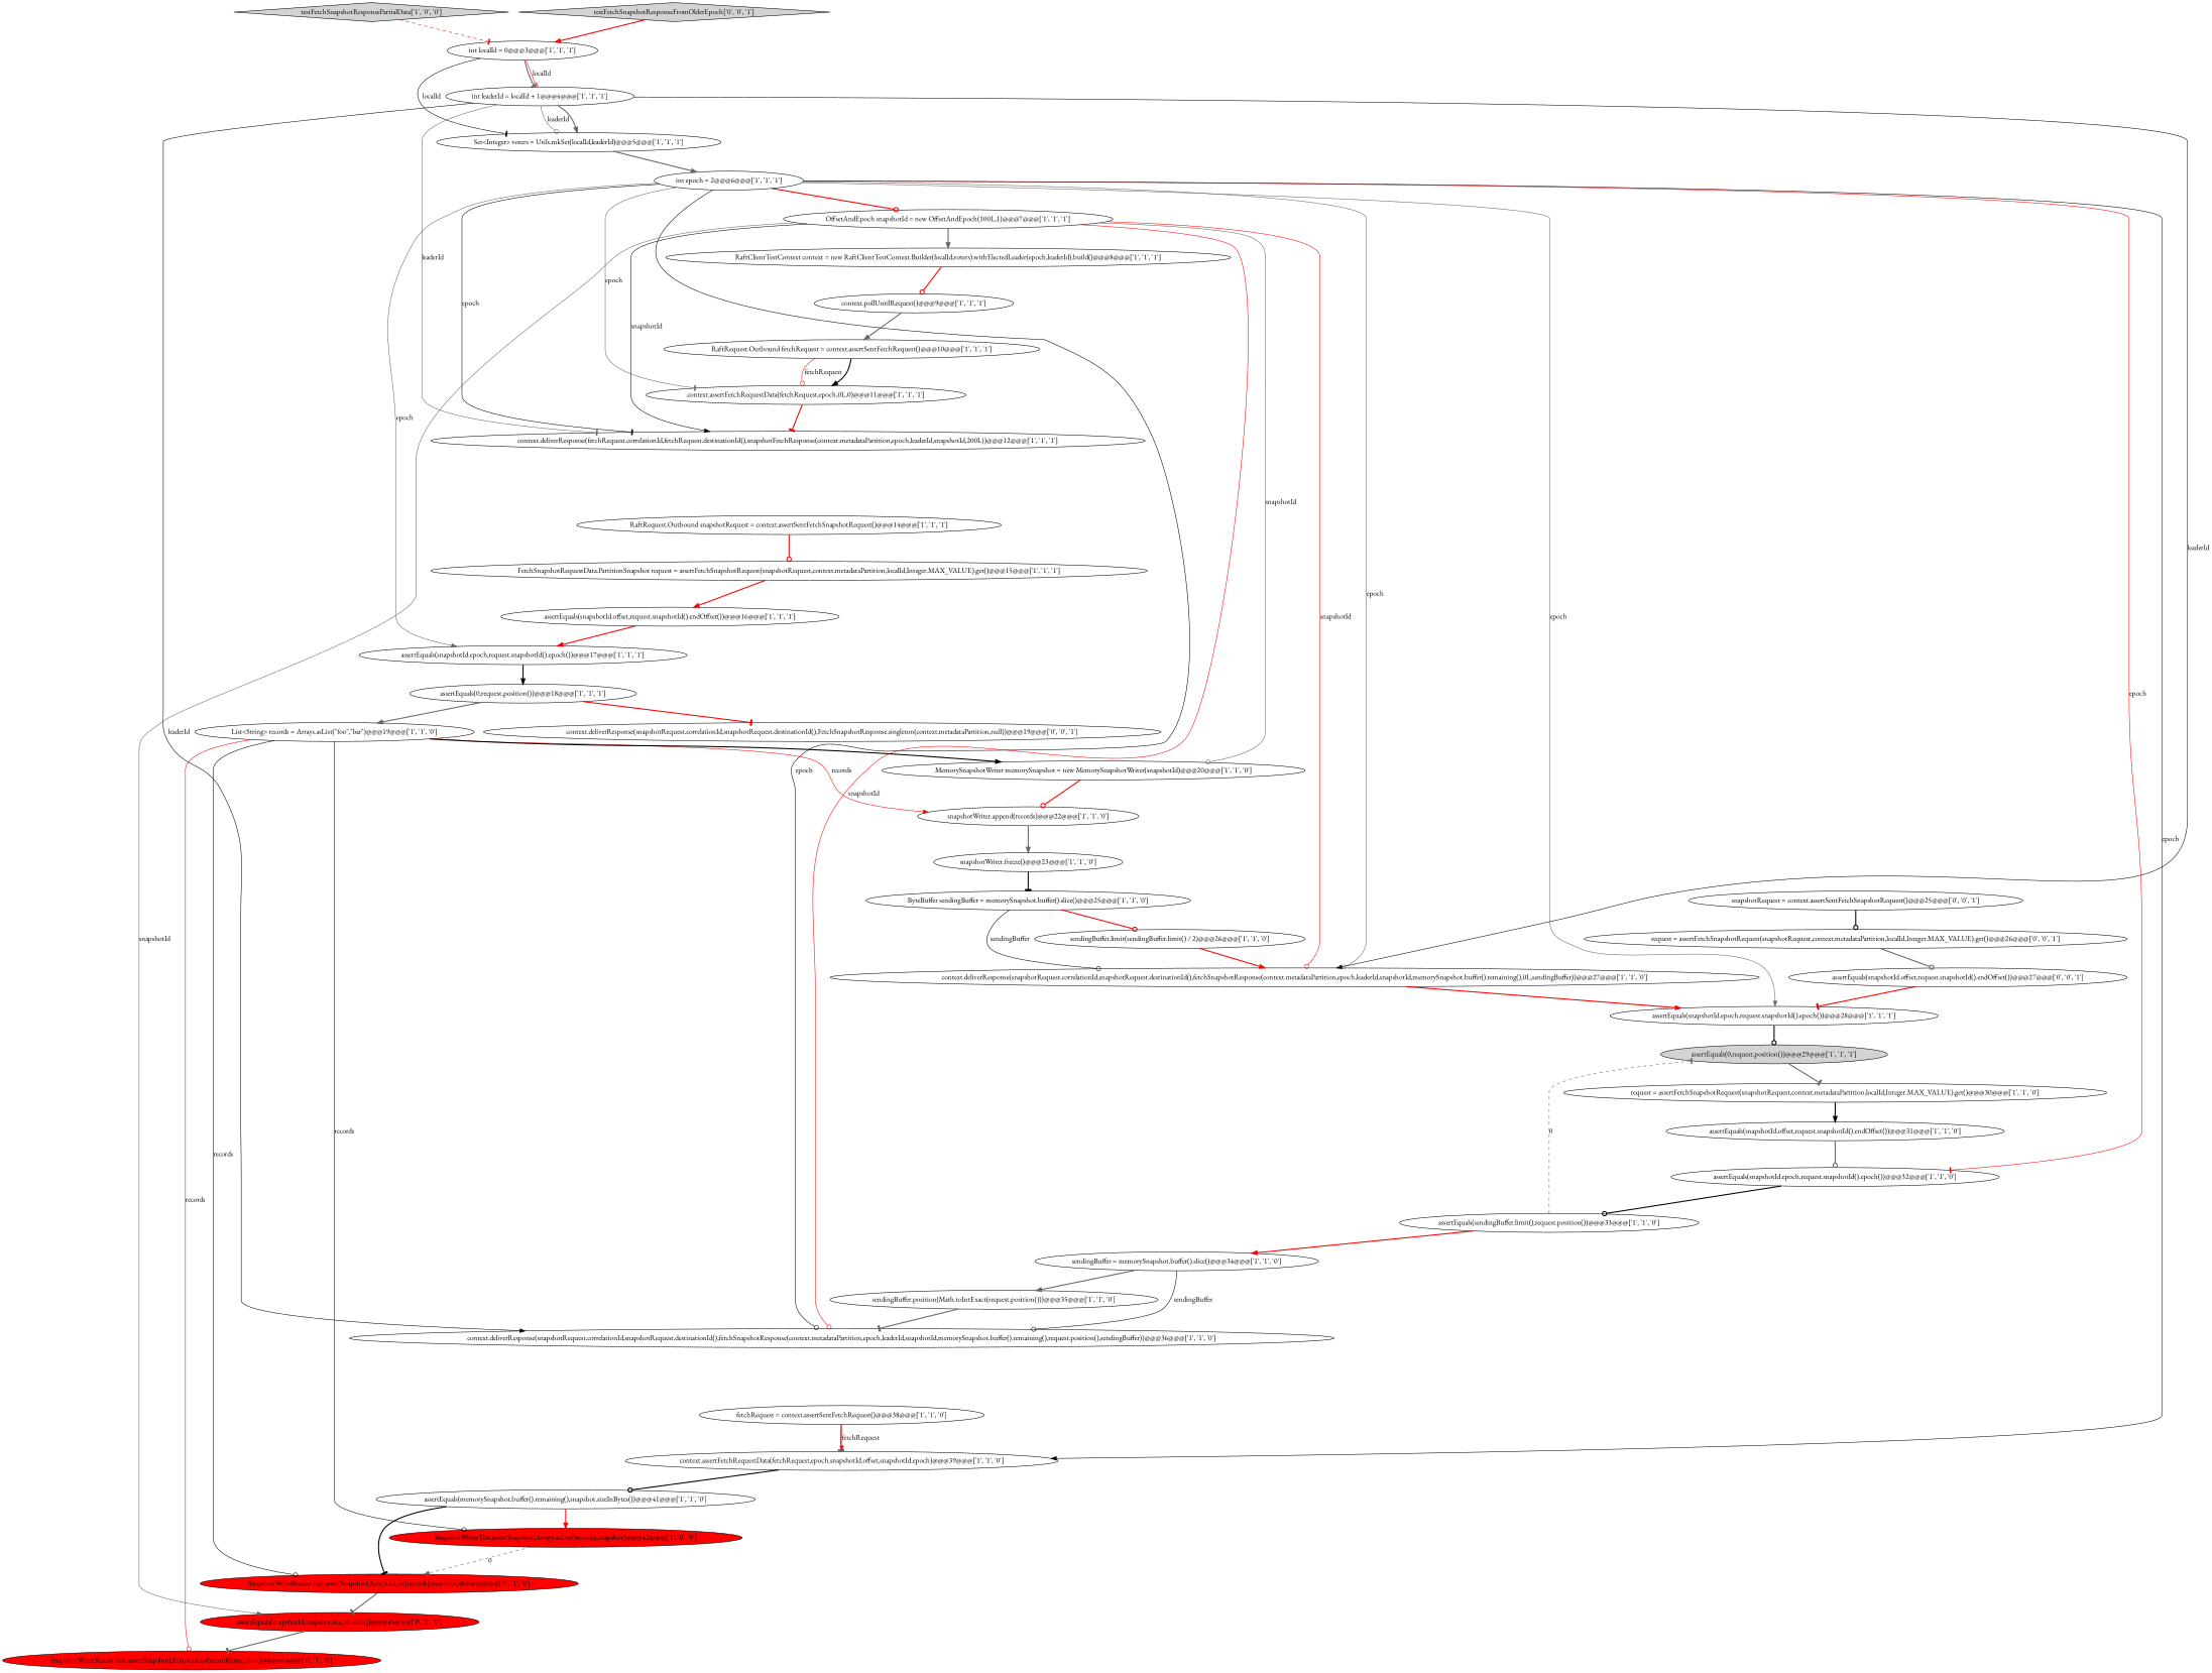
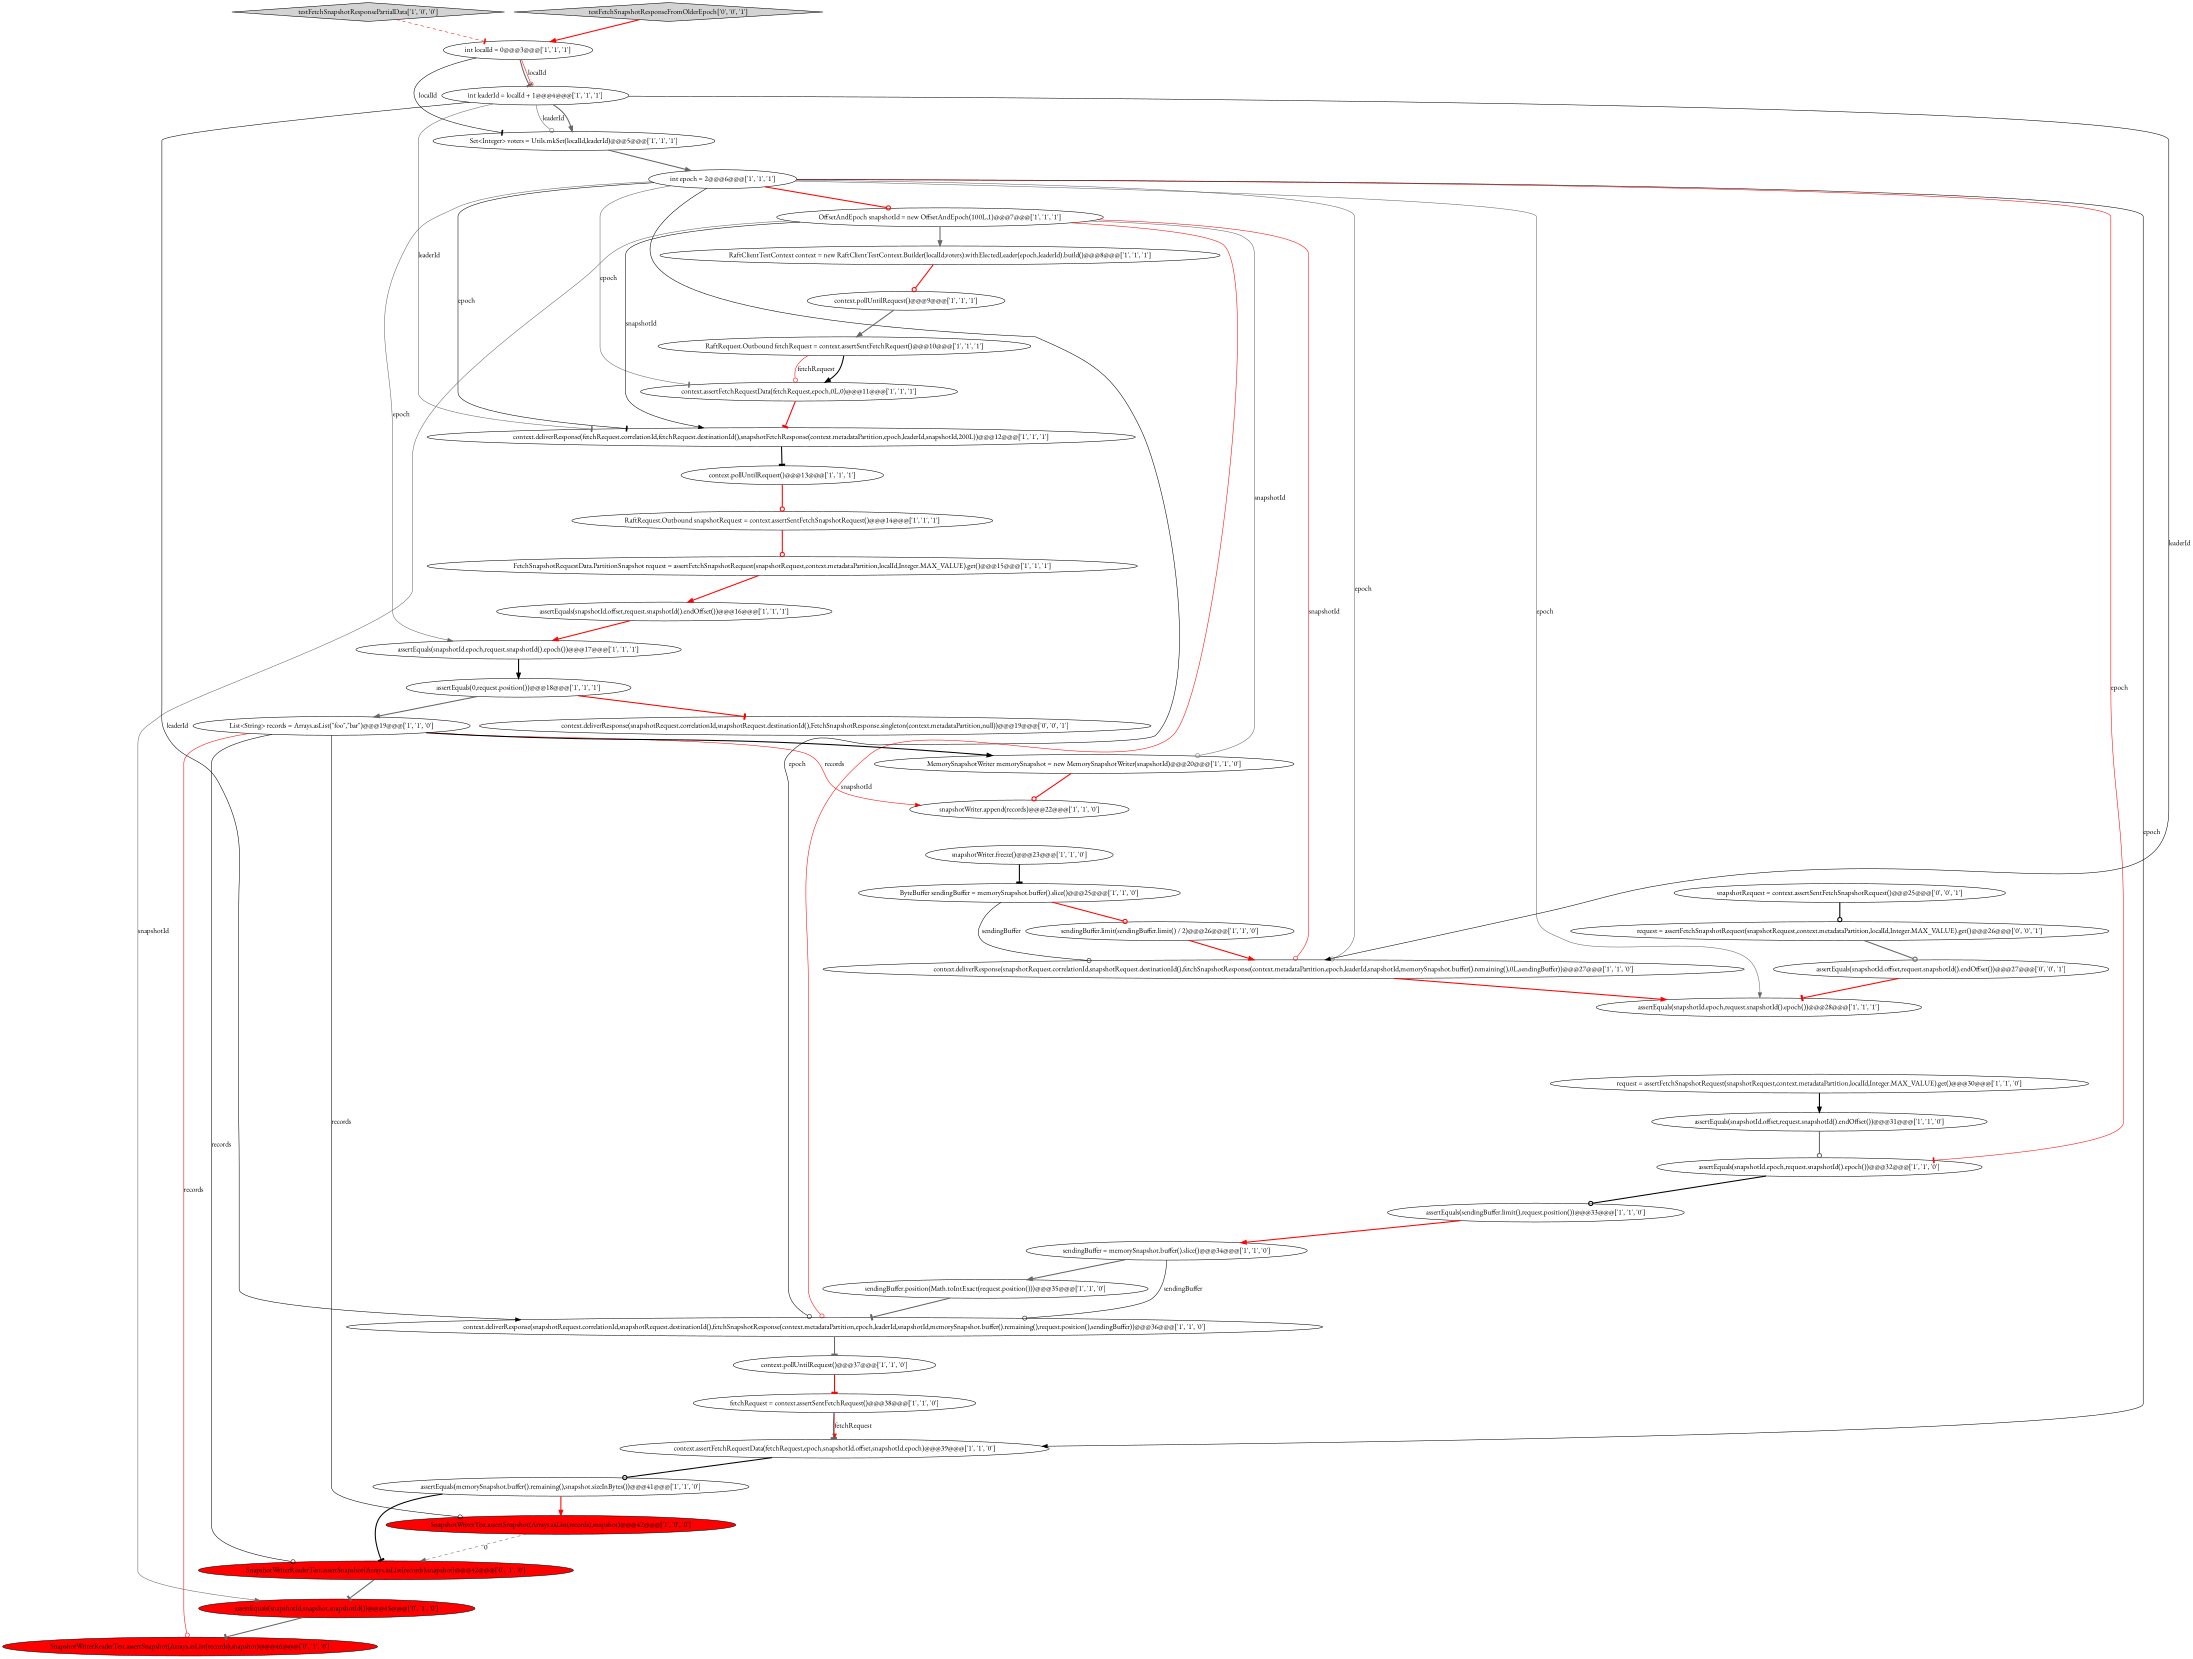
  digraph {
    fontname="EB Garamond"
    node [fillcolor=white fontname="EB Garamond" shape=ellipse style=filled]
    edge [arrowhead=normal color=gray40 fontname="EB Garamond" style=bold]
    n1 [label="snapshotWriter.append(records)@@@22@@@['1', '1', '0']"]
    n2 [label="snapshotWriter.freeze()@@@23@@@['1', '1', '0']"]
    n3 [label="ByteBuffer sendingBuffer = memorySnapshot.buffer().slice()@@@25@@@['1', '1', '0']"]
    n4 [label="assertEquals(sendingBuffer.limit(),request.position())@@@33@@@['1', '1', '0']"]
    n5 [label="sendingBuffer = memorySnapshot.buffer().slice()@@@34@@@['1', '1', '0']"]
-   n6 [fillcolor=lightgray label="assertEquals(0,request.position())@@@29@@@['1', '1', '1']"]
    n7 [label="context.deliverResponse(snapshotRequest.correlationId,snapshotRequest.destinationId(),fetchSnapshotResponse(context.metadataPartition,epoch,leaderId,snapshotId,memorySnapshot.buffer().remaining(),request.position(),sendingBuffer))@@@36@@@['1', '1', '0']"]
    n8 [label="sendingBuffer.position(Math.toIntExact(request.position()))@@@35@@@['1', '1', '0']"]
    n9 [label="request = assertFetchSnapshotRequest(snapshotRequest,context.metadataPartition,localId,Integer.MAX_VALUE).get()@@@30@@@['1', '1', '0']"]
    n10 [label="Set<Integer> voters = Utils.mkSet(localId,leaderId)@@@5@@@['1', '1', '1']"]
    n11 [label="int epoch = 2@@@6@@@['1', '1', '1']"]
    n12 [label="assertEquals(snapshotId.epoch,request.snapshotId().epoch())@@@32@@@['1', '1', '0']"]
    n13 [label="context.deliverResponse(snapshotRequest.correlationId,snapshotRequest.destinationId(),fetchSnapshotResponse(context.metadataPartition,epoch,leaderId,snapshotId,memorySnapshot.buffer().remaining(),0L,sendingBuffer))@@@27@@@['1', '1', '0']"]
    n14 [label="context.assertFetchRequestData(fetchRequest,epoch,snapshotId.offset,snapshotId.epoch)@@@39@@@['1', '1', '0']"]
    n15 [label="assertEquals(snapshotId.epoch,request.snapshotId().epoch())@@@28@@@['1', '1', '1']"]
    n16 [label="context.assertFetchRequestData(fetchRequest,epoch,0L,0)@@@11@@@['1', '1', '1']"]
    n17 [label="OffsetAndEpoch snapshotId = new OffsetAndEpoch(100L,1)@@@7@@@['1', '1', '1']"]
    n18 [label="context.deliverResponse(fetchRequest.correlationId,fetchRequest.destinationId(),snapshotFetchResponse(context.metadataPartition,epoch,leaderId,snapshotId,200L))@@@12@@@['1', '1', '1']"]
    n19 [label="assertEquals(snapshotId.epoch,request.snapshotId().epoch())@@@17@@@['1', '1', '1']"]
    n20 [label="sendingBuffer.limit(sendingBuffer.limit() / 2)@@@26@@@['1', '1', '0']"]
    n21 [label="context.pollUntilRequest()@@@9@@@['1', '1', '1']"]
    n22 [label="RaftRequest.Outbound fetchRequest = context.assertSentFetchRequest()@@@10@@@['1', '1', '1']"]
    n23 [label="assertEquals(memorySnapshot.buffer().remaining(),snapshot.sizeInBytes())@@@41@@@['1', '1', '0']"]
+   n24 [label="context.pollUntilRequest()@@@37@@@['1', '1', '0']"]
    n25 [label="RaftClientTestContext context = new RaftClientTestContext.Builder(localId,voters).withElectedLeader(epoch,leaderId).build()@@@8@@@['1', '1', '1']"]
    n26 [label="MemorySnapshotWriter memorySnapshot = new MemorySnapshotWriter(snapshotId)@@@20@@@['1', '1', '0']"]
    n27 [fillcolor=red label="assertEquals(snapshotId,snapshot.snapshotId())@@@45@@@['0', '1', '0']"]
+   n28 [label="context.pollUntilRequest()@@@13@@@['1', '1', '1']"]
    n29 [label="assertEquals(0,request.position())@@@18@@@['1', '1', '1']"]
    n30 [fillcolor=red label="SnapshotWriterTest.assertSnapshot(Arrays.asList(records),snapshot)@@@42@@@['1', '0', '0']"]
    n31 [fillcolor=red label="SnapshotWriterReaderTest.assertSnapshot(Arrays.asList(records),snapshot)@@@42@@@['0', '1', '0']"]
    n32 [label="List<String> records = Arrays.asList(\"foo\",\"bar\")@@@19@@@['1', '1', '0']"]
    n33 [label="context.deliverResponse(snapshotRequest.correlationId,snapshotRequest.destinationId(),FetchSnapshotResponse.singleton(context.metadataPartition,null))@@@19@@@['0', '0', '1']"]
    n34 [fillcolor=red label="SnapshotWriterReaderTest.assertSnapshot(Arrays.asList(records),snapshot)@@@46@@@['0', '1', '0']"]
    n35 [label="RaftRequest.Outbound snapshotRequest = context.assertSentFetchSnapshotRequest()@@@14@@@['1', '1', '1']"]
    n36 [label="FetchSnapshotRequestData.PartitionSnapshot request = assertFetchSnapshotRequest(snapshotRequest,context.metadataPartition,localId,Integer.MAX_VALUE).get()@@@15@@@['1', '1', '1']"]
    n37 [label="int localId = 0@@@3@@@['1', '1', '1']"]
    n38 [label="int leaderId = localId + 1@@@4@@@['1', '1', '1']"]
    n39 [label="snapshotRequest = context.assertSentFetchSnapshotRequest()@@@25@@@['0', '0', '1']"]
    n40 [label="request = assertFetchSnapshotRequest(snapshotRequest,context.metadataPartition,localId,Integer.MAX_VALUE).get()@@@26@@@['0', '0', '1']"]
    n41 [label="assertEquals(snapshotId.offset,request.snapshotId().endOffset())@@@27@@@['0', '0', '1']"]
    n42 [fillcolor=lightgray label="testFetchSnapshotResponsePartialData['1', '0', '0']" shape=diamond]
    n43 [label="fetchRequest = context.assertSentFetchRequest()@@@38@@@['1', '1', '0']"]
    n44 [label="assertEquals(snapshotId.offset,request.snapshotId().endOffset())@@@31@@@['1', '1', '0']"]
    n45 [fillcolor=lightgray label="testFetchSnapshotResponseFromOlderEpoch['0', '0', '1']" shape=diamond]
    n46 [label="assertEquals(snapshotId.offset,request.snapshotId().endOffset())@@@16@@@['1', '1', '1']"]
-   n1 -> n2
    n2 -> n3 [arrowhead=tee color=black]
    n3 -> n13 [arrowhead=odot color=black label=sendingBuffer style=solid]
    n3 -> n20 [arrowhead=odot color=red]
    n4 -> n5 [color=red]
-   n4 -> n6 [arrowhead=tee label=0 style=dashed]
    n5 -> n7 [arrowhead=odot color=black label=sendingBuffer style=solid]
    n5 -> n8
-   n6 -> n9 [arrowhead=tee]
+   n7 -> n24 [arrowhead=tee]
    n8 -> n7 [arrowhead=tee]
    n9 -> n44 [color=black]
    n10 -> n11
    n11 -> n7 [arrowhead=odot color=black label=epoch style=solid]
    n11 -> n12 [arrowhead=tee color=red label=epoch style=solid]
    n11 -> n13 [arrowhead=odot label=epoch style=solid]
    n11 -> n14 [color=black label=epoch style=solid]
    n11 -> n15 [label=epoch style=solid]
    n11 -> n16 [arrowhead=tee label=epoch style=solid]
    n11 -> n17 [arrowhead=odot color=red]
    n11 -> n18 [arrowhead=tee color=black label=epoch style=solid]
    n11 -> n19 [label=epoch style=solid]
    n12 -> n4 [arrowhead=odot color=black]
    n13 -> n15 [color=red]
    n14 -> n23 [arrowhead=odot color=black]
-   n15 -> n6 [arrowhead=odot color=black]
    n16 -> n18 [arrowhead=tee color=red]
    n17 -> n7 [arrowhead=odot color=red label=snapshotId style=solid]
    n17 -> n13 [arrowhead=odot color=red label=snapshotId style=solid]
    n17 -> n18 [color=black label=snapshotId style=solid]
    n17 -> n25
    n17 -> n26 [arrowhead=odot label=snapshotId style=solid]
    n17 -> n27 [label=snapshotId style=solid]
+   n18 -> n28 [arrowhead=tee color=black]
    n19 -> n29 [color=black]
    n20 -> n13 [color=red]
    n21 -> n22
    n22 -> n16 [color=black]
    n22 -> n16 [arrowhead=odot color=red label=fetchRequest style=solid]
    n23 -> n30 [color=red]
    n23 -> n31 [arrowhead=tee color=black]
+   n24 -> n43 [arrowhead=tee color=red]
    n25 -> n21 [arrowhead=odot color=red]
    n26 -> n1 [arrowhead=odot color=red]
    n27 -> n34 [arrowhead=tee]
+   n28 -> n35 [arrowhead=odot color=red]
    n29 -> n32
    n29 -> n33 [arrowhead=tee color=red]
    n30 -> n31 [label=0 style=dashed]
    n31 -> n27 [arrowhead=tee]
    n32 -> n1 [color=red label=records style=solid]
    n32 -> n26 [color=black]
    n32 -> n30 [arrowhead=odot color=black label=records style=solid]
    n32 -> n31 [arrowhead=odot color=black label=records style=solid]
    n32 -> n34 [arrowhead=odot color=red label=records style=solid]
    n35 -> n36 [arrowhead=odot color=red]
    n36 -> n46 [color=red]
    n37 -> n10 [arrowhead=tee color=black label=localId style=solid]
    n37 -> n38 [arrowhead=odot color=red label=localId style=solid]
    n37 -> n38 [arrowhead=tee]
    n38 -> n7 [color=black label=leaderId style=solid]
    n38 -> n10 [arrowhead=odot label=leaderId style=solid]
    n38 -> n10
    n38 -> n13 [color=black label=leaderId style=solid]
    n38 -> n18 [arrowhead=tee label=leaderId style=solid]
    n39 -> n40 [arrowhead=odot color=black]
    n40 -> n41 [arrowhead=odot]
    n41 -> n15 [arrowhead=tee color=red]
    n42 -> n37 [arrowhead=tee color=red style=dashed]
    n43 -> n14 [color=red label=fetchRequest style=solid]
    n43 -> n14 [arrowhead=tee]
    n44 -> n12 [arrowhead=odot]
    n45 -> n37 [color=red]
    n46 -> n19 [color=red]
  }
